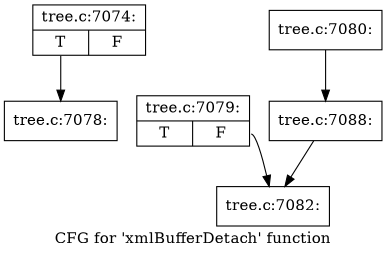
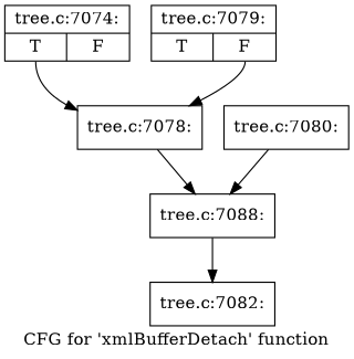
  digraph {
    label="CFG for 'xmlBufferDetach' function"
    node [shape=record]
    n1 [label="{tree.c:7074:|{<s0>T|<s1>F}}"]
    n2 [label="{tree.c:7078:}"]
    n3 [label="{tree.c:7088:}"]
    n4 [label="{tree.c:7079:|{<s0>T|<s1>F}}"]
    n5 [label="{tree.c:7082:}"]
    n6 [label="{tree.c:7080:}"]
    n1 -> n2 [tailport=s0]
+   n2 -> n3
    n3 -> n5
-   n4 -> n5 [tailport=s1]
+   n4 -> n2 [tailport=s1]
    n6 -> n3
  }
